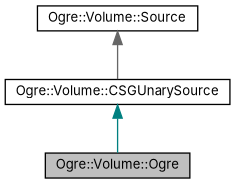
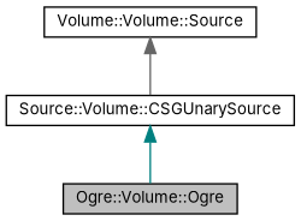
  digraph {
    fontname=Inter
    node [color=black fontname=Inter fontsize=10 shape=record]
    edge [dir=back fontname=Inter fontsize=10 labelfontname=Helvetica labelfontsize=10 style=solid]
    n1 [fillcolor=grey75 fontcolor=black height=0.2 label="Ogre::Volume::Ogre" style=filled width=0.4]
-   n2 [height=0.2 label="Ogre::Volume::CSGUnarySource" width=0.4]
-   n3 [height=0.2 label="Ogre::Volume::Source" width=0.4]
+   n2 [height=0.2 label="Source::Volume::CSGUnarySource" width=0.4]
+   n3 [height=0.2 label="Volume::Volume::Source" width=0.4]
    n2 -> n1 [color=teal]
    n3 -> n2 [color=gray40]
  }
